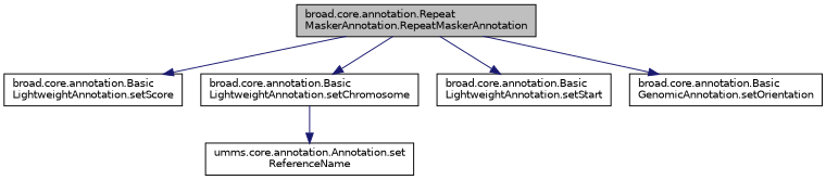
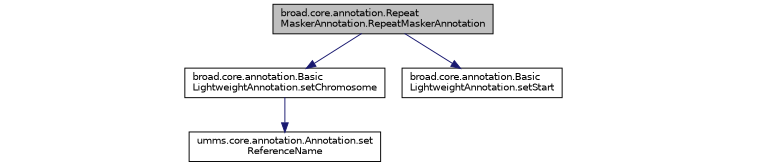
  digraph {
    rankdir=TB
    node [color=black fillcolor=white fontname=Helvetica fontsize=10 shape=record style=filled]
    edge [color=midnightblue fontname=Helvetica fontsize=10 labelfontname=Helvetica labelfontsize=10 style=solid]
    n1 [fillcolor=grey75 fontcolor=black height=0.2 label="broad.core.annotation.Repeat\lMaskerAnnotation.RepeatMaskerAnnotation" width=0.4]
-   n2 [height=0.2 label="broad.core.annotation.Basic\lLightweightAnnotation.setScore" width=0.4]
    n3 [height=0.2 label="broad.core.annotation.Basic\lLightweightAnnotation.setChromosome" width=0.4]
    n4 [height=0.2 label="broad.core.annotation.Basic\lLightweightAnnotation.setStart" width=0.4]
-   n5 [height=0.2 label="broad.core.annotation.Basic\lGenomicAnnotation.setOrientation" width=0.4]
    n6 [height=0.2 label="umms.core.annotation.Annotation.set\lReferenceName" width=0.4]
-   n1 -> n2
    n1 -> n3
    n1 -> n4
-   n1 -> n5
    n3 -> n6
  }
